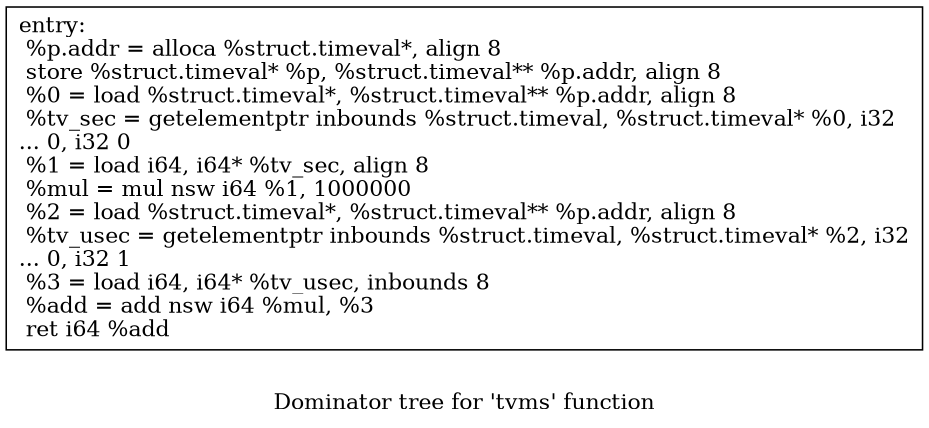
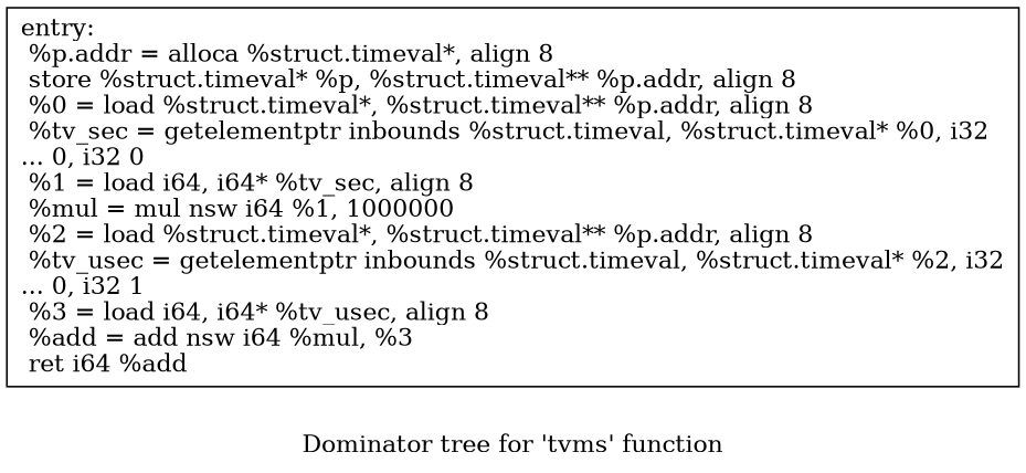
  digraph {
    label="Dominator tree for 'tvms' function"
-   n1 [label="{entry:\l  %p.addr = alloca %struct.timeval*, align 8\l  store %struct.timeval* %p, %struct.timeval** %p.addr, align 8\l  %0 = load %struct.timeval*, %struct.timeval** %p.addr, align 8\l  %tv_sec = getelementptr inbounds %struct.timeval, %struct.timeval* %0, i32\l... 0, i32 0\l  %1 = load i64, i64* %tv_sec, align 8\l  %mul = mul nsw i64 %1, 1000000\l  %2 = load %struct.timeval*, %struct.timeval** %p.addr, align 8\l  %tv_usec = getelementptr inbounds %struct.timeval, %struct.timeval* %2, i32\l... 0, i32 1\l  %3 = load i64, i64* %tv_usec, inbounds 8\l  %add = add nsw i64 %mul, %3\l  ret i64 %add\l}" shape=record]
+   n1 [label="{entry:\l  %p.addr = alloca %struct.timeval*, align 8\l  store %struct.timeval* %p, %struct.timeval** %p.addr, align 8\l  %0 = load %struct.timeval*, %struct.timeval** %p.addr, align 8\l  %tv_sec = getelementptr inbounds %struct.timeval, %struct.timeval* %0, i32\l... 0, i32 0\l  %1 = load i64, i64* %tv_sec, align 8\l  %mul = mul nsw i64 %1, 1000000\l  %2 = load %struct.timeval*, %struct.timeval** %p.addr, align 8\l  %tv_usec = getelementptr inbounds %struct.timeval, %struct.timeval* %2, i32\l... 0, i32 1\l  %3 = load i64, i64* %tv_usec, align 8\l  %add = add nsw i64 %mul, %3\l  ret i64 %add\l}" shape=record]
  }
